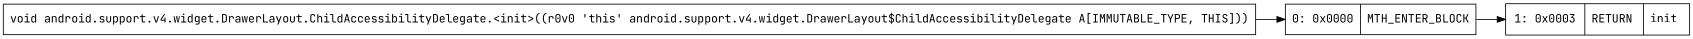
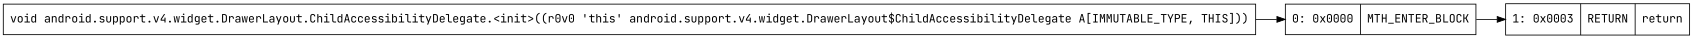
  digraph {
    rankdir=LR
    fontname="JetBrains Mono"
    node [shape=record fontname="JetBrains Mono"]
    edge [fontname="JetBrains Mono"]
    n1 [label="{0\:\ 0x0000|MTH_ENTER_BLOCK\l}"]
-   n2 [label="{1\:\ 0x0003|RETURN\l|init\l}"]
+   n2 [label="{1\:\ 0x0003|RETURN\l|return\l}"]
    n3 [label="{void android.support.v4.widget.DrawerLayout.ChildAccessibilityDelegate.\<init\>((r0v0 'this' android.support.v4.widget.DrawerLayout$ChildAccessibilityDelegate A[IMMUTABLE_TYPE, THIS])) }"]
    n1 -> n2
    n3 -> n1
  }
